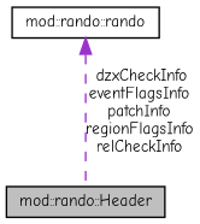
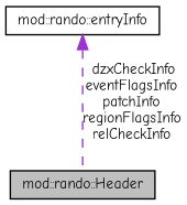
  digraph {
    fontname="Comic Neue"
    node [color=black fontname="Comic Neue" fontsize=10 shape=record style=filled]
    n1 [fillcolor=grey75 fontcolor=black height=0.2 label="mod::rando::Header" width=0.4]
-   n2 [fillcolor=white height=0.2 label="mod::rando::rando" width=0.4]
+   n2 [fillcolor=white height=0.2 label="mod::rando::entryInfo" width=0.4]
    n2 -> n1 [color=darkorchid3 dir=back fontname="Comic Neue" fontsize=10 label=" dzxCheckInfo\neventFlagsInfo\npatchInfo\nregionFlagsInfo\nrelCheckInfo" labelfontname=Helvetica labelfontsize=10 style=dashed]
  }
